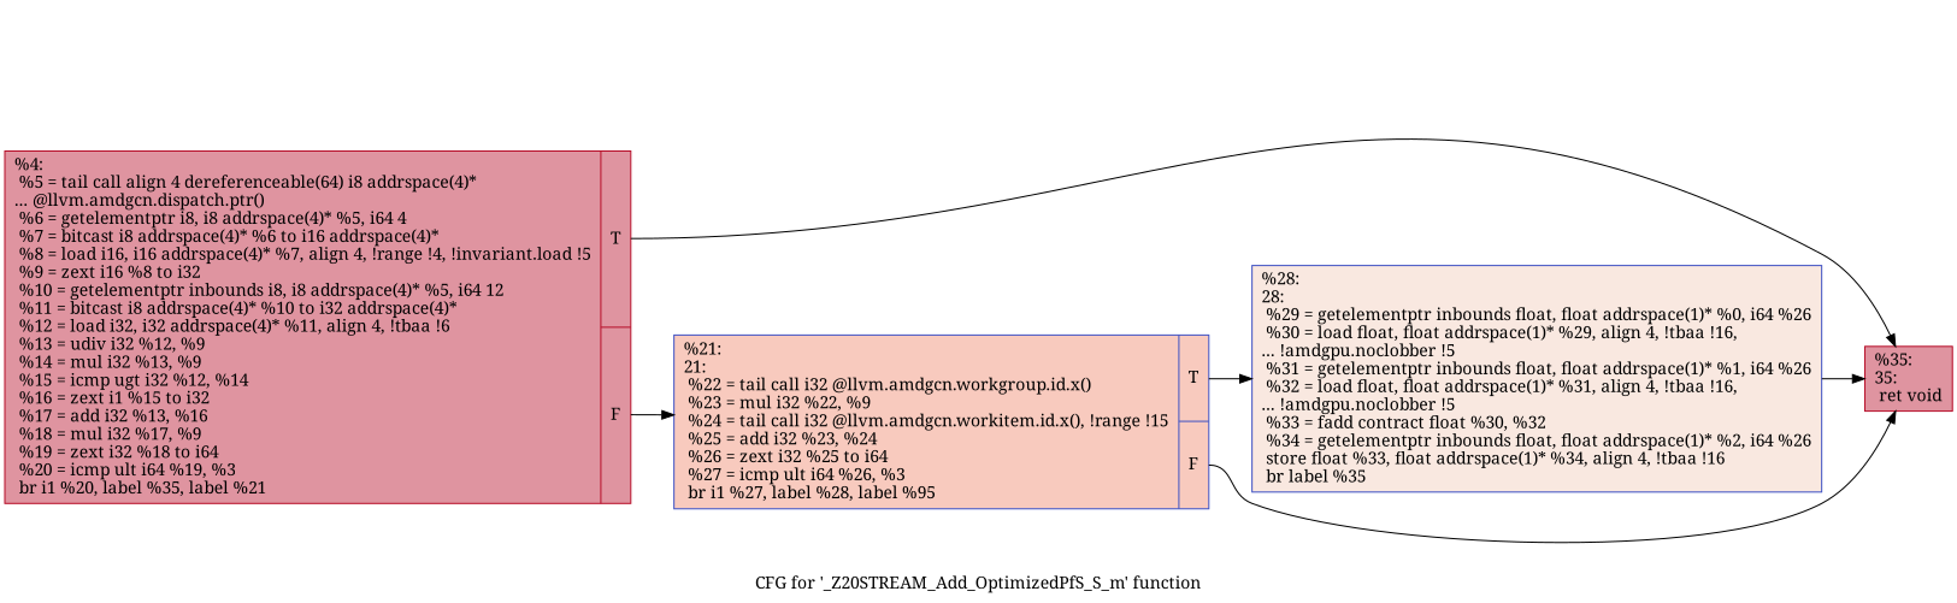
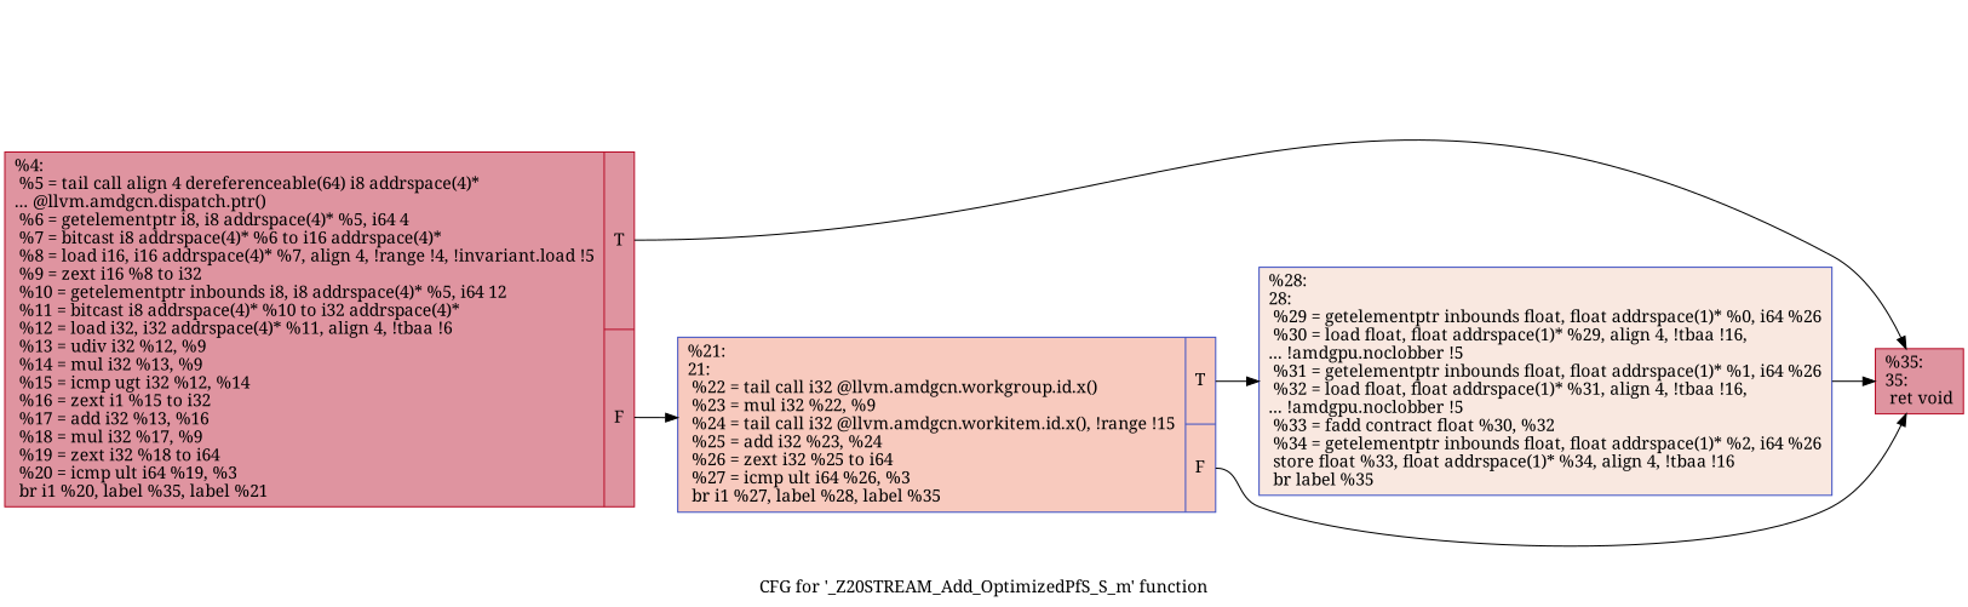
  digraph {
    label="CFG for '_Z20STREAM_Add_OptimizedPfS_S_m' function"
    rankdir=LR
    fontname="Noto Serif"
    node [color="#b70d28ff" fillcolor="#b70d2870" shape=record style=filled fontname="Noto Serif"]
    edge [tailport=s0 fontname="Noto Serif"]
    n1 [label="{%4:\l  %5 = tail call align 4 dereferenceable(64) i8 addrspace(4)*\l... @llvm.amdgcn.dispatch.ptr()\l  %6 = getelementptr i8, i8 addrspace(4)* %5, i64 4\l  %7 = bitcast i8 addrspace(4)* %6 to i16 addrspace(4)*\l  %8 = load i16, i16 addrspace(4)* %7, align 4, !range !4, !invariant.load !5\l  %9 = zext i16 %8 to i32\l  %10 = getelementptr inbounds i8, i8 addrspace(4)* %5, i64 12\l  %11 = bitcast i8 addrspace(4)* %10 to i32 addrspace(4)*\l  %12 = load i32, i32 addrspace(4)* %11, align 4, !tbaa !6\l  %13 = udiv i32 %12, %9\l  %14 = mul i32 %13, %9\l  %15 = icmp ugt i32 %12, %14\l  %16 = zext i1 %15 to i32\l  %17 = add i32 %13, %16\l  %18 = mul i32 %17, %9\l  %19 = zext i32 %18 to i64\l  %20 = icmp ult i64 %19, %3\l  br i1 %20, label %35, label %21\l|{<s0>T|<s1>F}}"]
    n2 [label="{%35:\l35:                                               \l  ret void\l}"]
-   n3 [color="#3d50c3ff" fillcolor="#ef886b70" label="{%21:\l21:                                               \l  %22 = tail call i32 @llvm.amdgcn.workgroup.id.x()\l  %23 = mul i32 %22, %9\l  %24 = tail call i32 @llvm.amdgcn.workitem.id.x(), !range !15\l  %25 = add i32 %23, %24\l  %26 = zext i32 %25 to i64\l  %27 = icmp ult i64 %26, %3\l  br i1 %27, label %28, label %95\l|{<s0>T|<s1>F}}"]
+   n3 [color="#3d50c3ff" fillcolor="#ef886b70" label="{%21:\l21:                                               \l  %22 = tail call i32 @llvm.amdgcn.workgroup.id.x()\l  %23 = mul i32 %22, %9\l  %24 = tail call i32 @llvm.amdgcn.workitem.id.x(), !range !15\l  %25 = add i32 %23, %24\l  %26 = zext i32 %25 to i64\l  %27 = icmp ult i64 %26, %3\l  br i1 %27, label %28, label %35\l|{<s0>T|<s1>F}}"]
    n4 [color="#3d50c3ff" fillcolor="#f1ccb870" label="{%28:\l28:                                               \l  %29 = getelementptr inbounds float, float addrspace(1)* %0, i64 %26\l  %30 = load float, float addrspace(1)* %29, align 4, !tbaa !16,\l... !amdgpu.noclobber !5\l  %31 = getelementptr inbounds float, float addrspace(1)* %1, i64 %26\l  %32 = load float, float addrspace(1)* %31, align 4, !tbaa !16,\l... !amdgpu.noclobber !5\l  %33 = fadd contract float %30, %32\l  %34 = getelementptr inbounds float, float addrspace(1)* %2, i64 %26\l  store float %33, float addrspace(1)* %34, align 4, !tbaa !16\l  br label %35\l}"]
    n1 -> n2
    n1 -> n3 [tailport=s1]
    n3 -> n2 [tailport=s1]
    n3 -> n4
    n4 -> n2 [tailport=""]
  }
